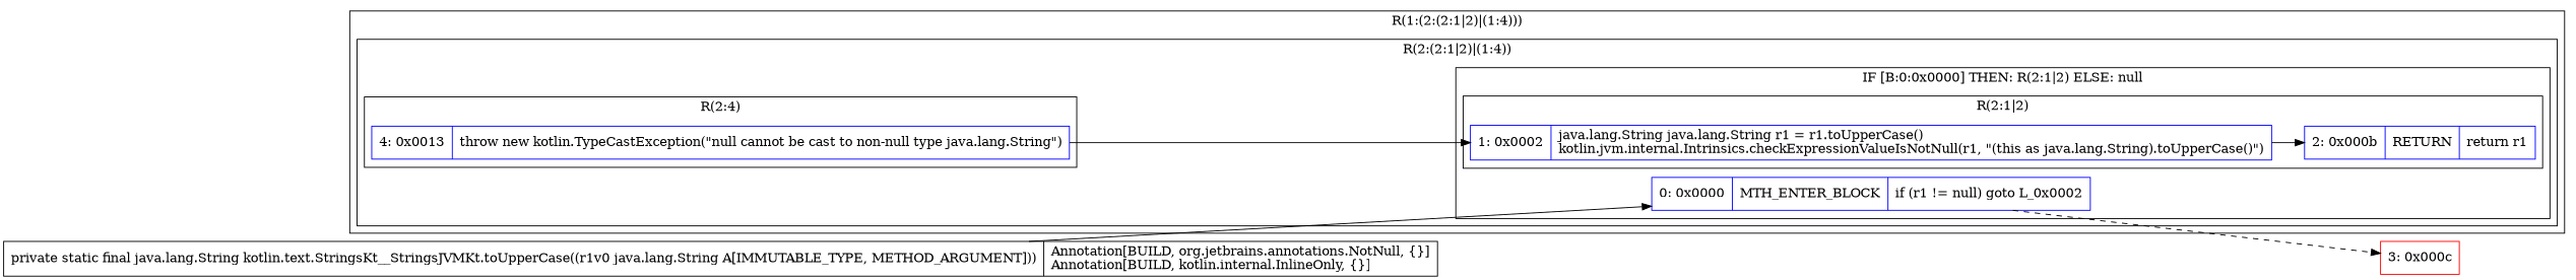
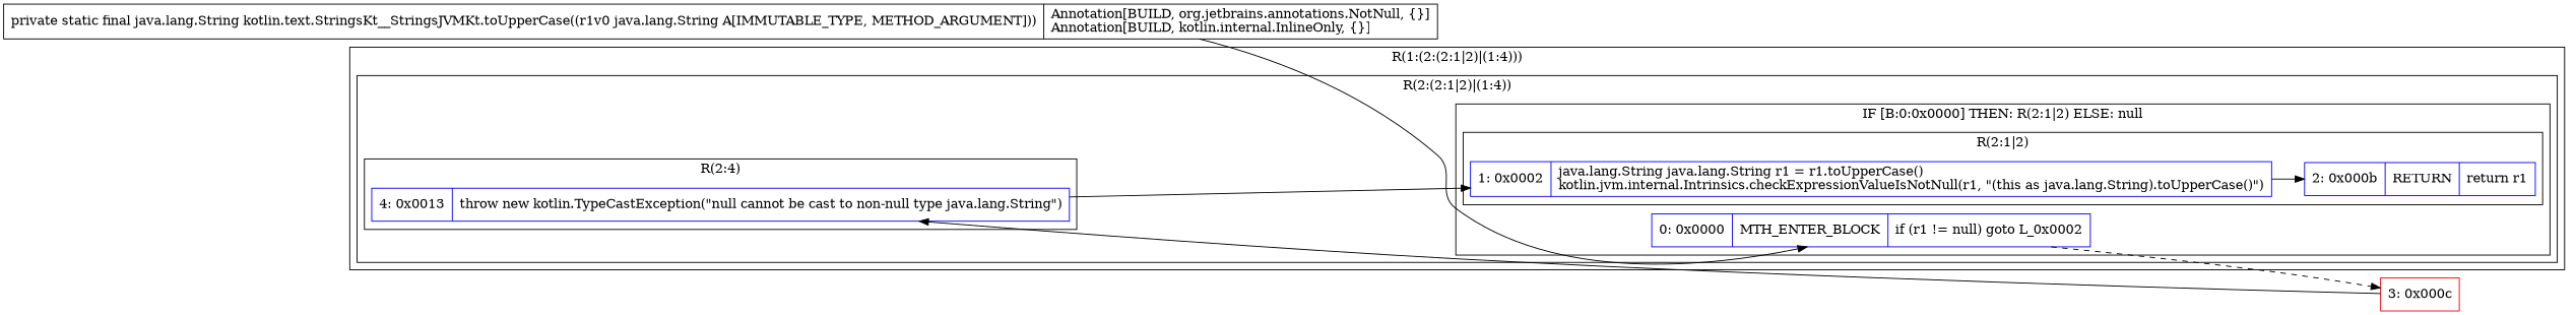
  digraph {
    rankdir=LR
    node [color=blue shape=record]
    n1 [label="{1\:\ 0x0002|java.lang.String java.lang.String r1 = r1.toUpperCase()\lkotlin.jvm.internal.Intrinsics.checkExpressionValueIsNotNull(r1, \"(this as java.lang.String).toUpperCase()\")\l}"]
    n2 [label="{2\:\ 0x000b|RETURN\l|return r1\l}"]
    n3 [label="{0\:\ 0x0000|MTH_ENTER_BLOCK\l|if (r1 != null) goto L_0x0002\l}"]
    n4 [label="{4\:\ 0x0013|throw new kotlin.TypeCastException(\"null cannot be cast to non\-null type java.lang.String\")\l}"]
    n5 [color=red label="{3\:\ 0x000c}"]
    n6 [label="{private static final java.lang.String kotlin.text.StringsKt__StringsJVMKt.toUpperCase((r1v0 java.lang.String A[IMMUTABLE_TYPE, METHOD_ARGUMENT]))  | Annotation[BUILD, org.jetbrains.annotations.NotNull, \{\}]\lAnnotation[BUILD, kotlin.internal.InlineOnly, \{\}]\l}" color=""]
    subgraph cluster_1 {
      label="R(1:(2:(2:1|2)|(1:4)))"
      subgraph cluster_2 {
        label="R(2:(2:1|2)|(1:4))"
        subgraph cluster_3 {
          label="IF [B:0:0x0000] THEN: R(2:1|2) ELSE: null"
          n3
          subgraph cluster_4 {
            label="R(2:1|2)"
            n1
            n2
          }
        }
        subgraph cluster_5 {
          label="R(2:4)"
          n4
        }
      }
    }
    n1 -> n2
    n3 -> n5 [style=dashed]
    n4 -> n1
+   n5 -> n4
    n6 -> n3
  }
